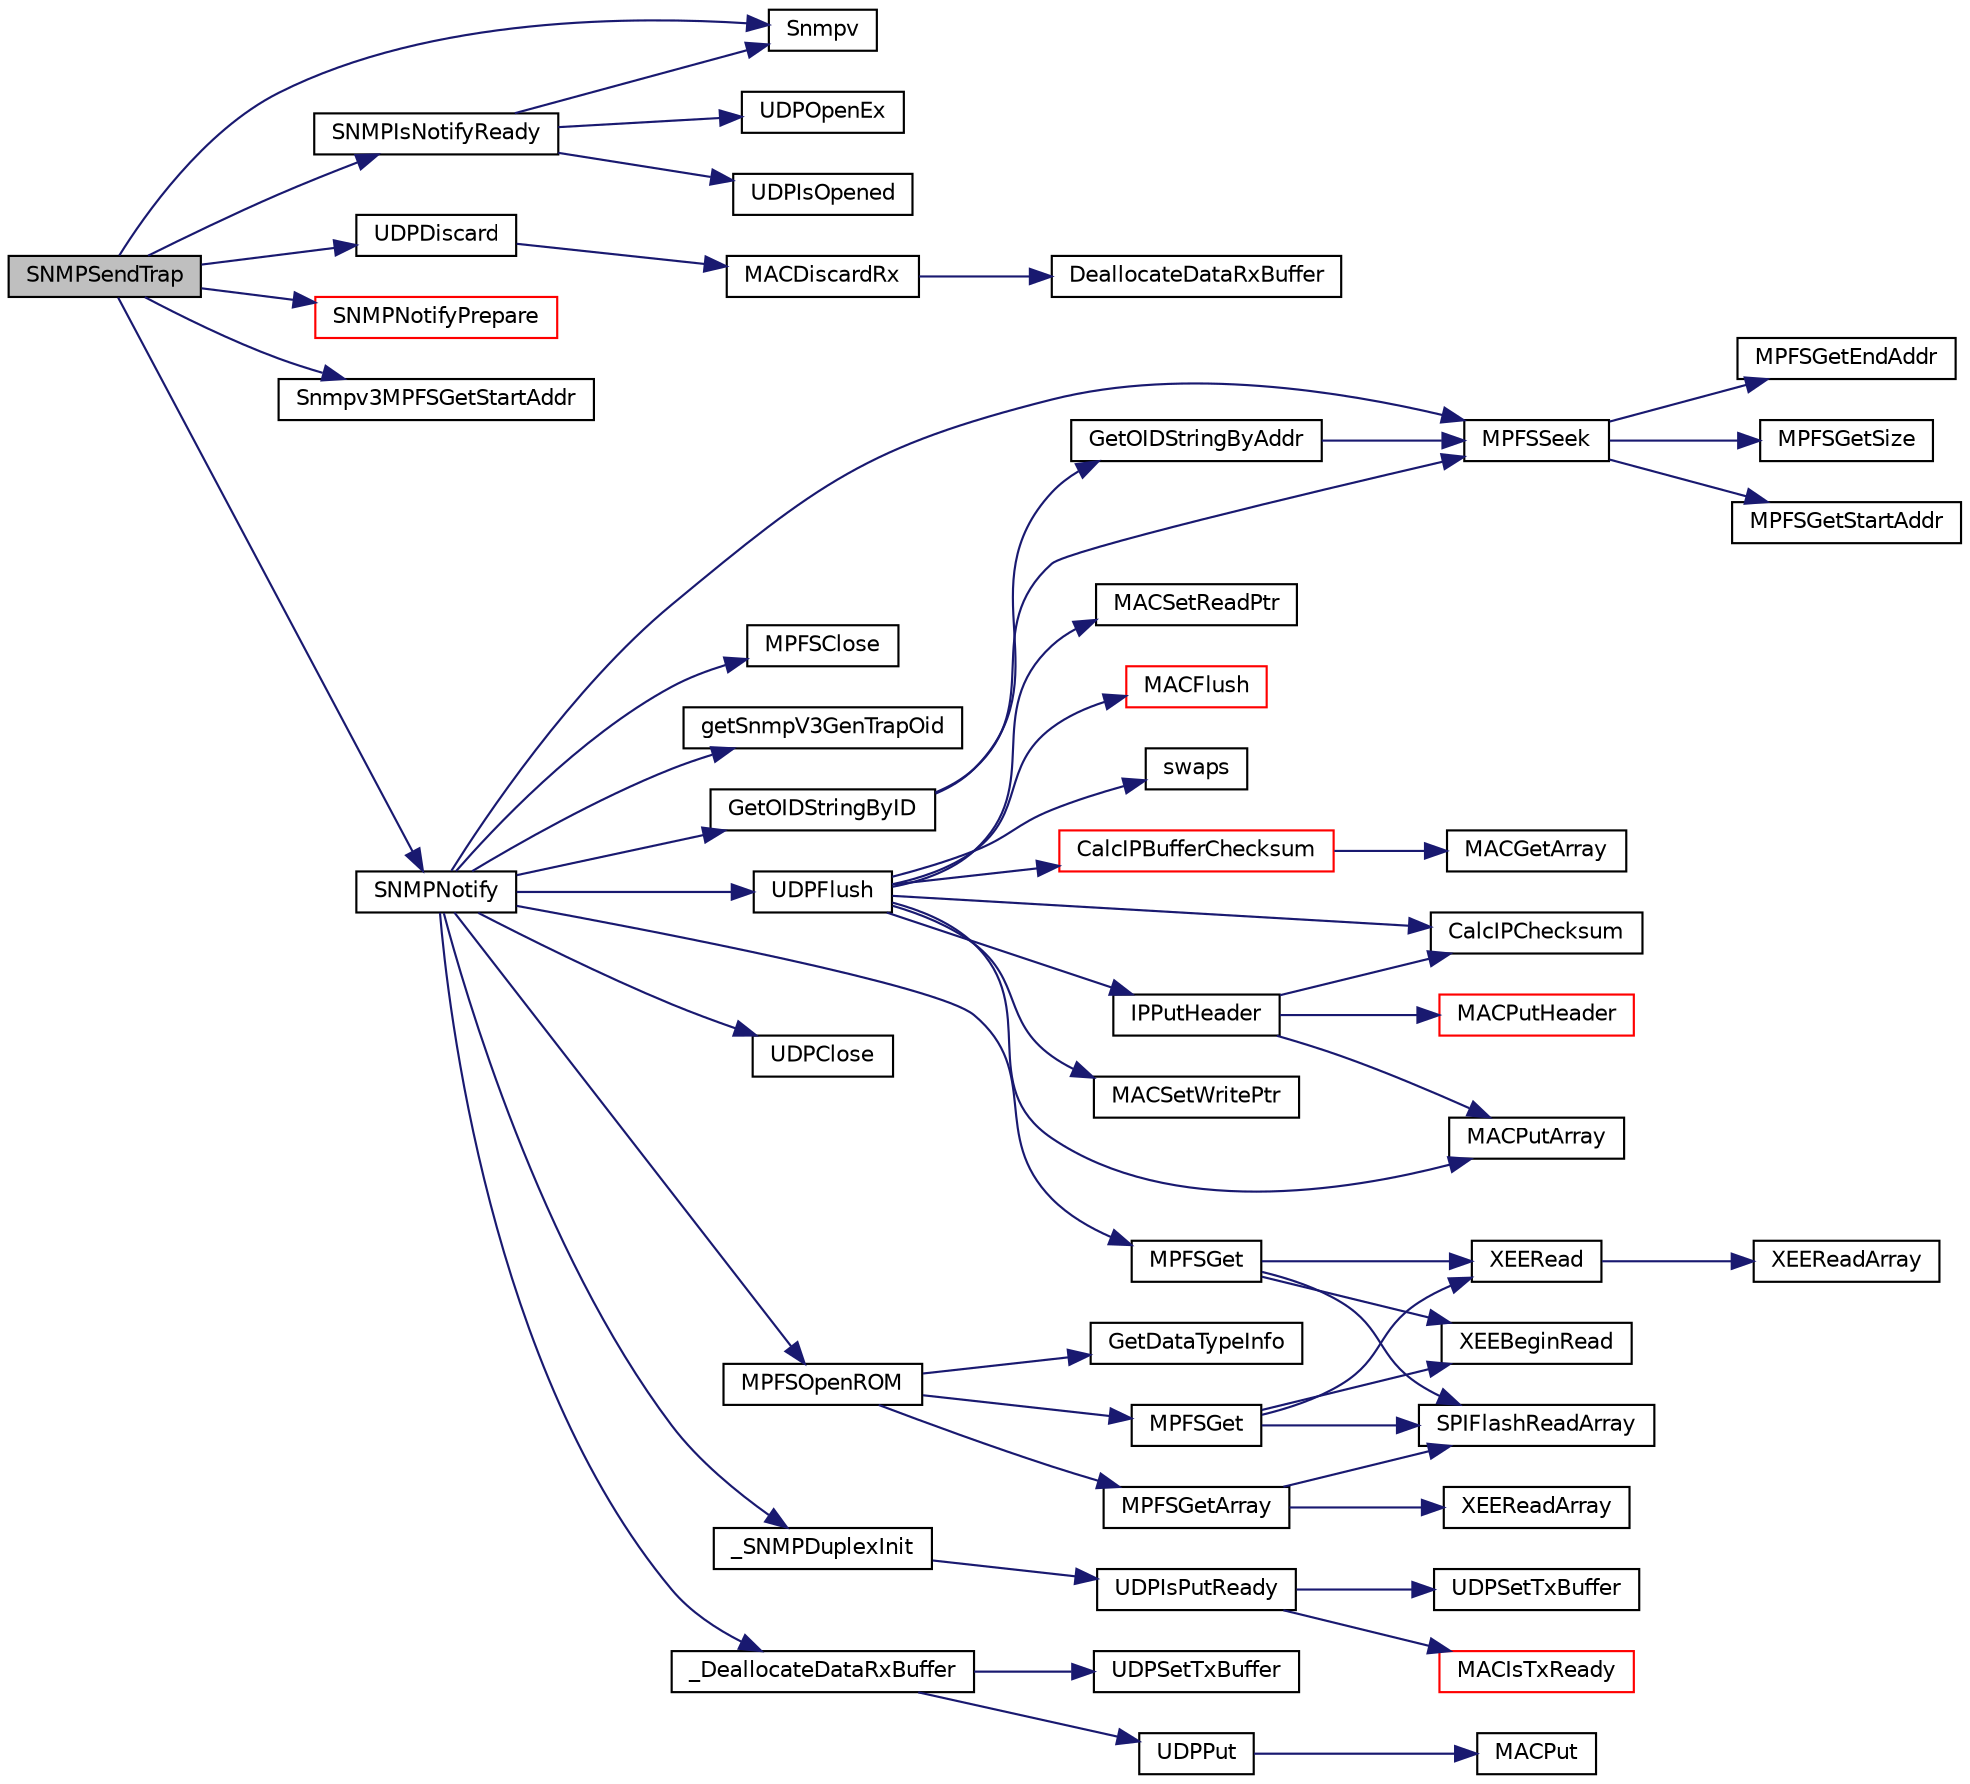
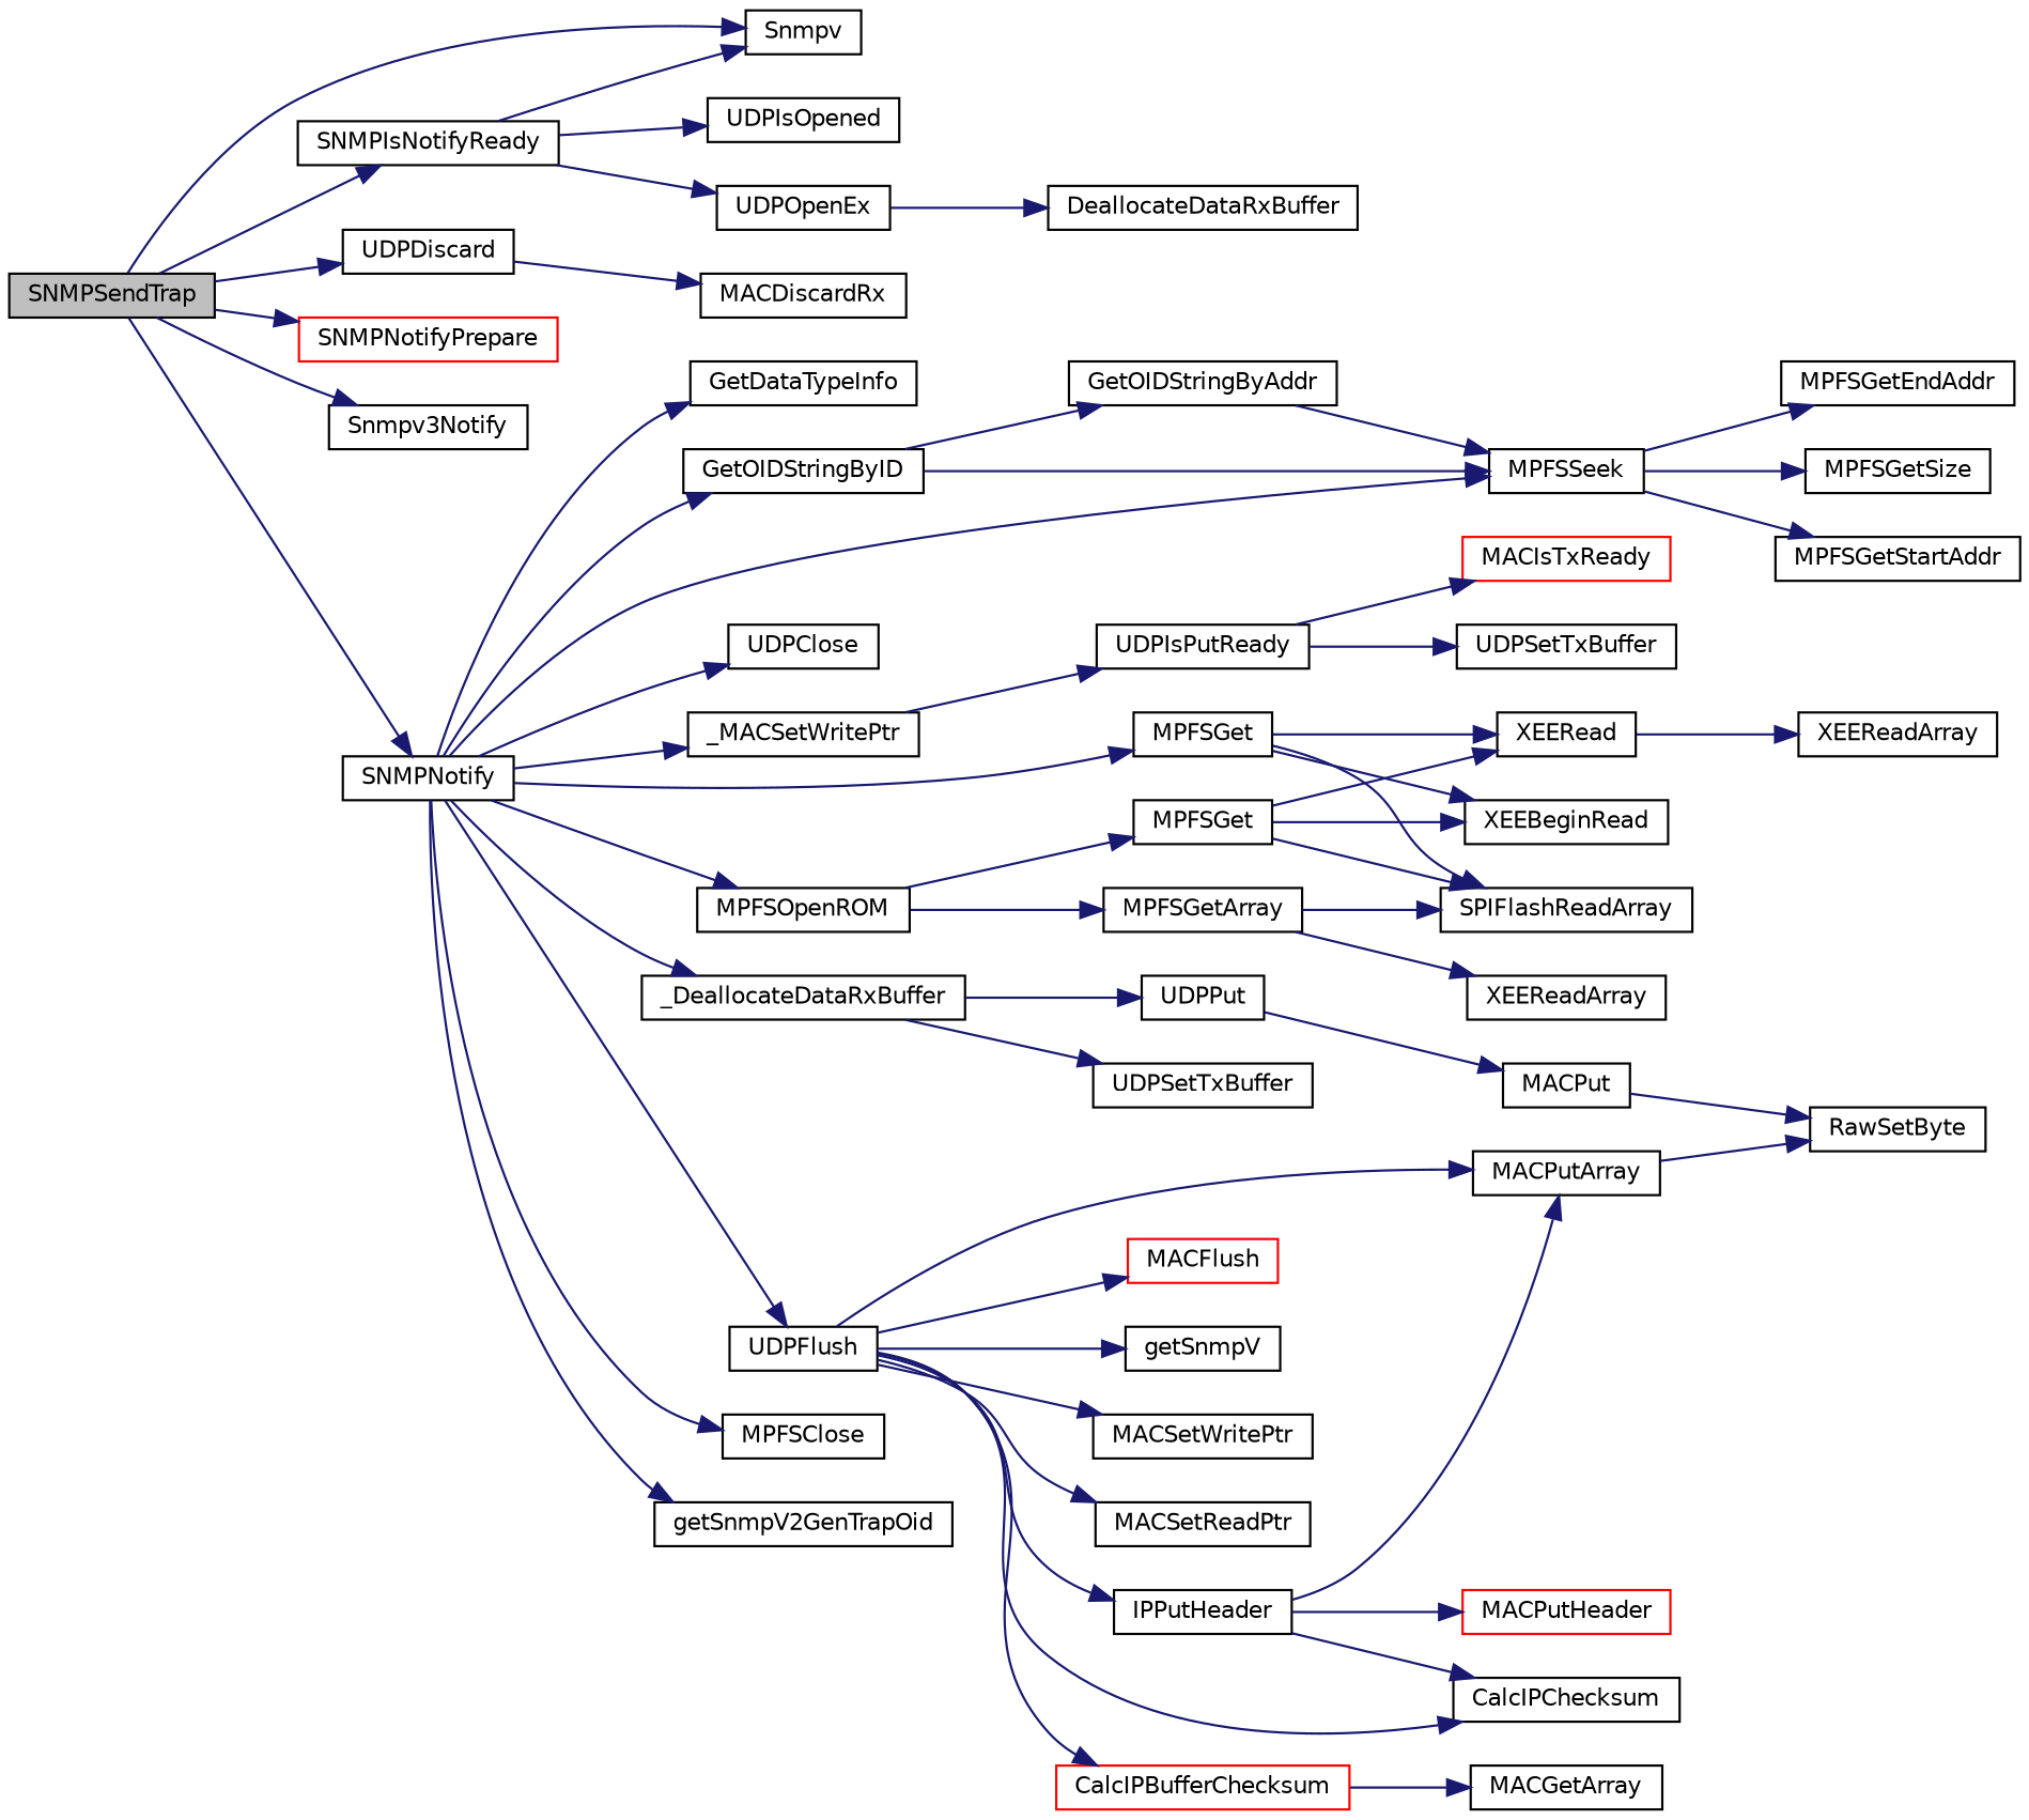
  digraph {
    fontname="DejaVu Sans"
    rankdir=LR
    node [color=black fillcolor=white fontname="DejaVu Sans" fontsize=10 shape=record style=filled]
    edge [color=midnightblue fontname="DejaVu Sans" fontsize=10 labelfontname=Helvetica labelfontsize=10 style=solid]
    n1 [fillcolor=grey75 fontcolor=black height=0.2 label=SNMPSendTrap width=0.4]
    n2 [height=0.2 label=Snmpv width=0.4]
    n3 [height=0.2 label=UDPDiscard width=0.4]
    n4 [color=red height=0.2 label=SNMPNotifyPrepare width=0.4]
    n5 [height=0.2 label=SNMPIsNotifyReady width=0.4]
-   n6 [height=0.2 label=Snmpv3MPFSGetStartAddr width=0.4]
+   n6 [height=0.2 label=Snmpv3Notify width=0.4]
    n7 [height=0.2 label=SNMPNotify width=0.4]
    n8 [height=0.2 label=MACDiscardRx width=0.4]
    n9 [height=0.2 label=UDPOpenEx width=0.4]
    n10 [height=0.2 label=UDPIsOpened width=0.4]
    n11 [height=0.2 label=MPFSOpenROM width=0.4]
    n12 [height=0.2 label=UDPClose width=0.4]
-   n13 [height=0.2 label=_SNMPDuplexInit width=0.4]
+   n13 [height=0.2 label=_MACSetWritePtr width=0.4]
    n14 [height=0.2 label=_DeallocateDataRxBuffer width=0.4]
    n15 [height=0.2 label=GetOIDStringByID width=0.4]
    n16 [height=0.2 label=MPFSSeek width=0.4]
    n17 [height=0.2 label=MPFSClose width=0.4]
-   n18 [height=0.2 label=getSnmpV3GenTrapOid width=0.4]
+   n18 [height=0.2 label=getSnmpV2GenTrapOid width=0.4]
    n19 [height=0.2 label=MPFSGet width=0.4]
    n20 [height=0.2 label=GetDataTypeInfo width=0.4]
    n21 [height=0.2 label=UDPFlush width=0.4]
    n22 [height=0.2 label=DeallocateDataRxBuffer width=0.4]
    n23 [height=0.2 label=MPFSGetArray width=0.4]
    n24 [height=0.2 label=MPFSGet width=0.4]
    n25 [height=0.2 label=UDPIsPutReady width=0.4]
    n26 [height=0.2 label=UDPSetTxBuffer width=0.4]
    n27 [height=0.2 label=UDPPut width=0.4]
    n28 [height=0.2 label=GetOIDStringByAddr width=0.4]
    n29 [height=0.2 label=MPFSGetSize width=0.4]
    n30 [height=0.2 label=MPFSGetStartAddr width=0.4]
    n31 [height=0.2 label=MPFSGetEndAddr width=0.4]
    n32 [height=0.2 label=SPIFlashReadArray width=0.4]
    n33 [height=0.2 label=XEEBeginRead width=0.4]
    n34 [height=0.2 label=XEERead width=0.4]
-   n35 [height=0.2 label=swaps width=0.4]
+   n35 [height=0.2 label=getSnmpV width=0.4]
    n36 [height=0.2 label=CalcIPChecksum width=0.4]
    n37 [height=0.2 label=MACSetWritePtr width=0.4]
    n38 [height=0.2 label=IPPutHeader width=0.4]
    n39 [height=0.2 label=MACPutArray width=0.4]
    n40 [height=0.2 label=MACSetReadPtr width=0.4]
    n41 [color=red height=0.2 label=CalcIPBufferChecksum width=0.4]
    n42 [color=red height=0.2 label=MACFlush width=0.4]
    n43 [height=0.2 label=XEEReadArray width=0.4]
    n44 [height=0.2 label=XEEReadArray width=0.4]
    n45 [color=red height=0.2 label=MACIsTxReady width=0.4]
    n46 [height=0.2 label=UDPSetTxBuffer width=0.4]
    n47 [height=0.2 label=MACPut width=0.4]
+   n48 [height=0.2 label=RawSetByte width=0.4]
    n49 [color=red height=0.2 label=MACPutHeader width=0.4]
    n50 [height=0.2 label=MACGetArray width=0.4]
    n1 -> n2
    n1 -> n3
    n1 -> n4
    n1 -> n5
    n1 -> n6
    n1 -> n7
    n3 -> n8
    n5 -> n2
    n5 -> n9
    n5 -> n10
    n7 -> n11
    n7 -> n12
    n7 -> n13
    n7 -> n14
    n7 -> n15
    n7 -> n16
    n7 -> n17
    n7 -> n18
    n7 -> n19
-   n11 -> n20
+   n7 -> n20
    n7 -> n21
-   n8 -> n22
+   n9 -> n22
    n11 -> n23
    n11 -> n24
    n13 -> n25
    n14 -> n26
    n14 -> n27
    n15 -> n16
    n15 -> n28
    n16 -> n29
    n16 -> n30
    n16 -> n31
    n19 -> n32
    n19 -> n33
    n19 -> n34
    n21 -> n35
    n21 -> n36
    n21 -> n37
    n21 -> n38
    n21 -> n39
    n21 -> n40
    n21 -> n41
    n21 -> n42
    n23 -> n32
    n23 -> n43
    n24 -> n32
    n24 -> n33
    n24 -> n34
    n25 -> n45
    n25 -> n46
    n27 -> n47
    n28 -> n16
    n34 -> n44
    n38 -> n36
    n38 -> n39
    n38 -> n49
+   n39 -> n48
    n41 -> n50
+   n47 -> n48
  }
